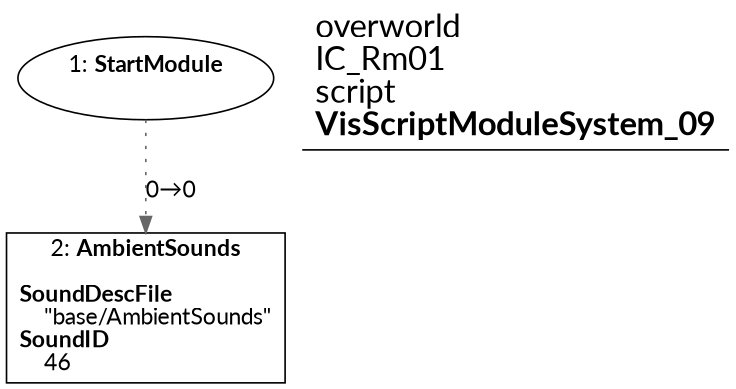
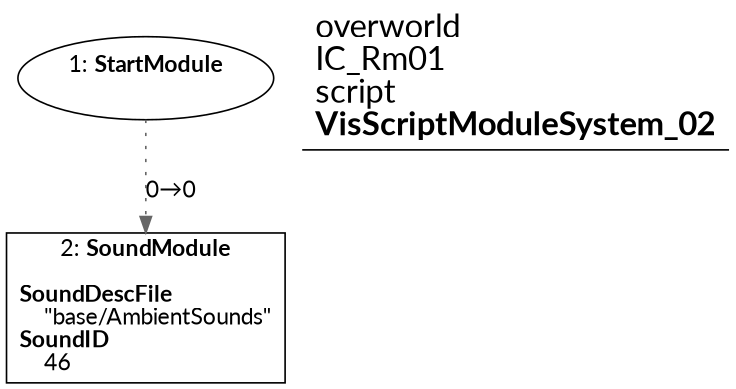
  digraph {
    fontname=Lato
    splines=spline
    node [fontname=Lato]
    n1 [label=<1: <b>StartModule</b><br/><br/>> shape=oval]
-   n2 [label=<2: <b>AmbientSounds</b><br/><br/><b>SoundDescFile</b><br align="left"/>    &quot;base/AmbientSounds&quot;<br align="left"/><b>SoundID</b><br align="left"/>    46<br align="left"/>> shape=box]
-   n3 [label=<<font point-size="20">overworld<br align="left"/>IC_Rm01<br align="left"/>script<br align="left"/><b>VisScriptModuleSystem_09</b><br align="left"/></font>> shape=underline]
+   n2 [label=<2: <b>SoundModule</b><br/><br/><b>SoundDescFile</b><br align="left"/>    &quot;base/AmbientSounds&quot;<br align="left"/><b>SoundID</b><br align="left"/>    46<br align="left"/>> shape=box]
+   n3 [label=<<font point-size="20">overworld<br align="left"/>IC_Rm01<br align="left"/>script<br align="left"/><b>VisScriptModuleSystem_02</b><br align="left"/></font>> shape=underline]
    n1 -> n2 [fontname=Lato label="0→0" color=gray40 style=dotted]
  }
